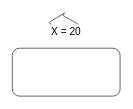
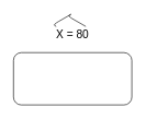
  <mxCell id="0" />
  <mxCell id="1" parent="0" />
  <mxCell id="2" value="" style="rounded=1;whiteSpace=wrap;html=1;" vertex="1" parent="1"><mxGeometry x="20" y="80" width="180" height="80" as="geometry" /></mxCell>
- <mxCell id="3" value="&lt;font style=&quot;font-size: 17px;&quot;&gt;&amp;nbsp;X = 20&amp;nbsp;&lt;/font&gt;" style="text;strokeColor=none;align=center;fillColor=none;html=1;verticalAlign=middle;whiteSpace=wrap;rounded=0;" vertex="1" parent="1"><mxGeometry x="70" y="30" width="80" height="45" as="geometry" /></mxCell>
+ <mxCell id="3" value="&lt;font style=&quot;font-size: 17px;&quot;&gt;&amp;nbsp;X = 80&amp;nbsp;&lt;/font&gt;" style="text;strokeColor=none;align=center;fillColor=none;html=1;verticalAlign=middle;whiteSpace=wrap;rounded=0;" vertex="1" parent="1"><mxGeometry x="70" y="30" width="80" height="45" as="geometry" /></mxCell>
  <mxCell id="4" value="" style="edgeStyle=isometricEdgeStyle;endArrow=none;html=1;elbow=vertical;fontSize=17;entryX=0.75;entryY=0.222;entryDx=0;entryDy=0;entryPerimeter=0;" edge="1" parent="1" target="3"><mxGeometry width="50" height="100" relative="1" as="geometry"><mxPoint x="85" y="40" as="sourcePoint" /><mxPoint x="130" y="-20" as="targetPoint" /><Array as="points"><mxPoint x="110" y="20" /><mxPoint x="110" y="20" /></Array></mxGeometry></mxCell>
